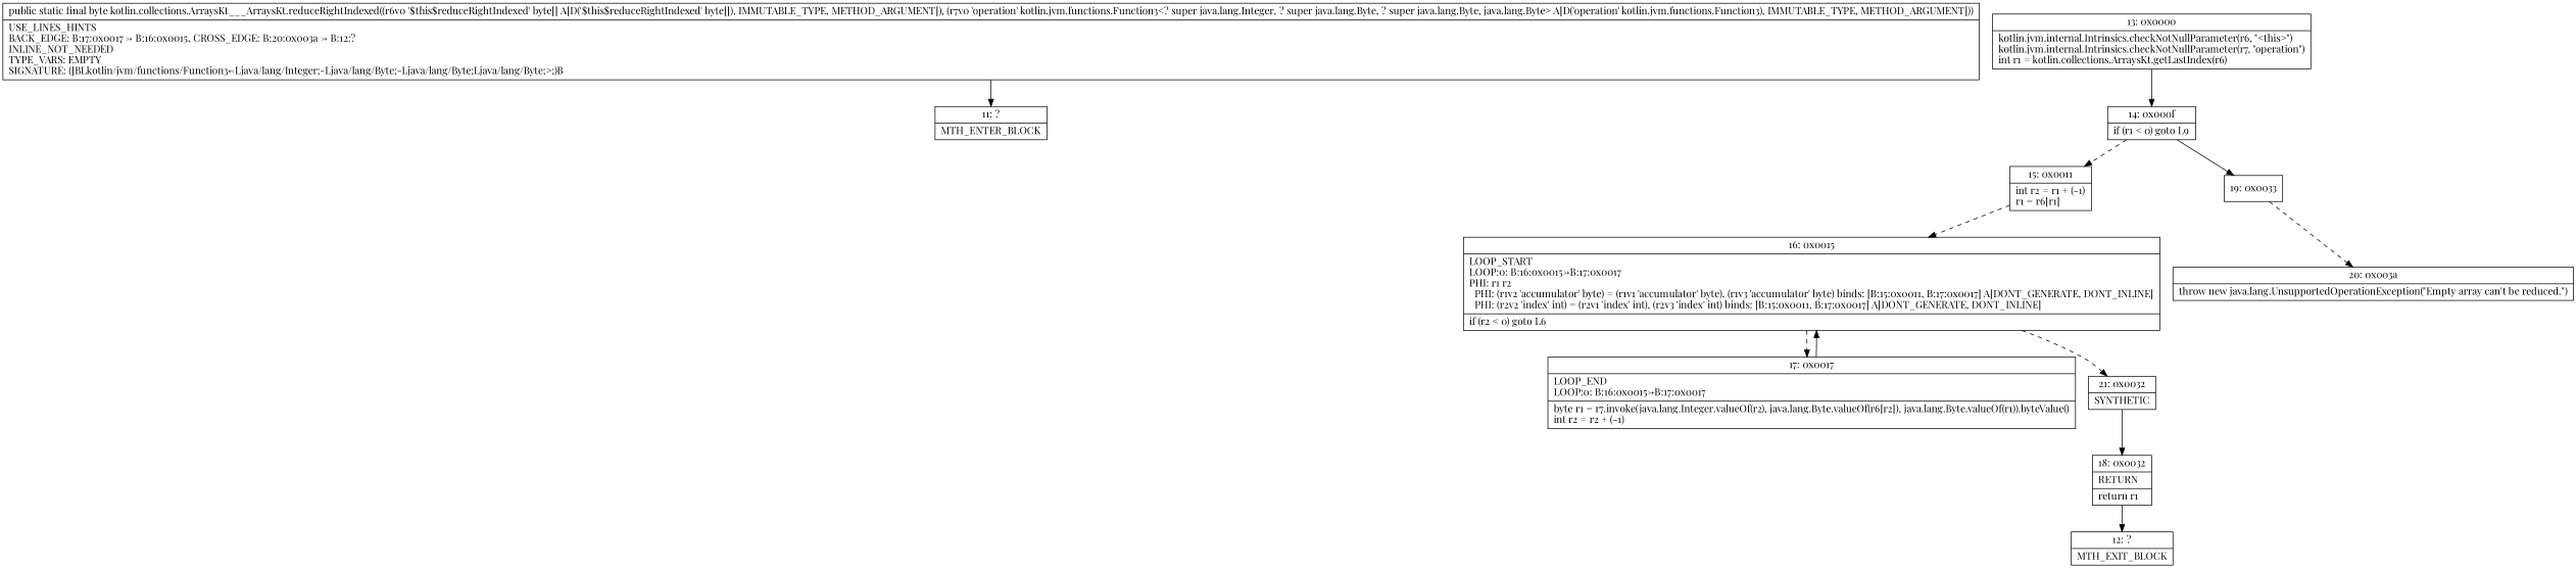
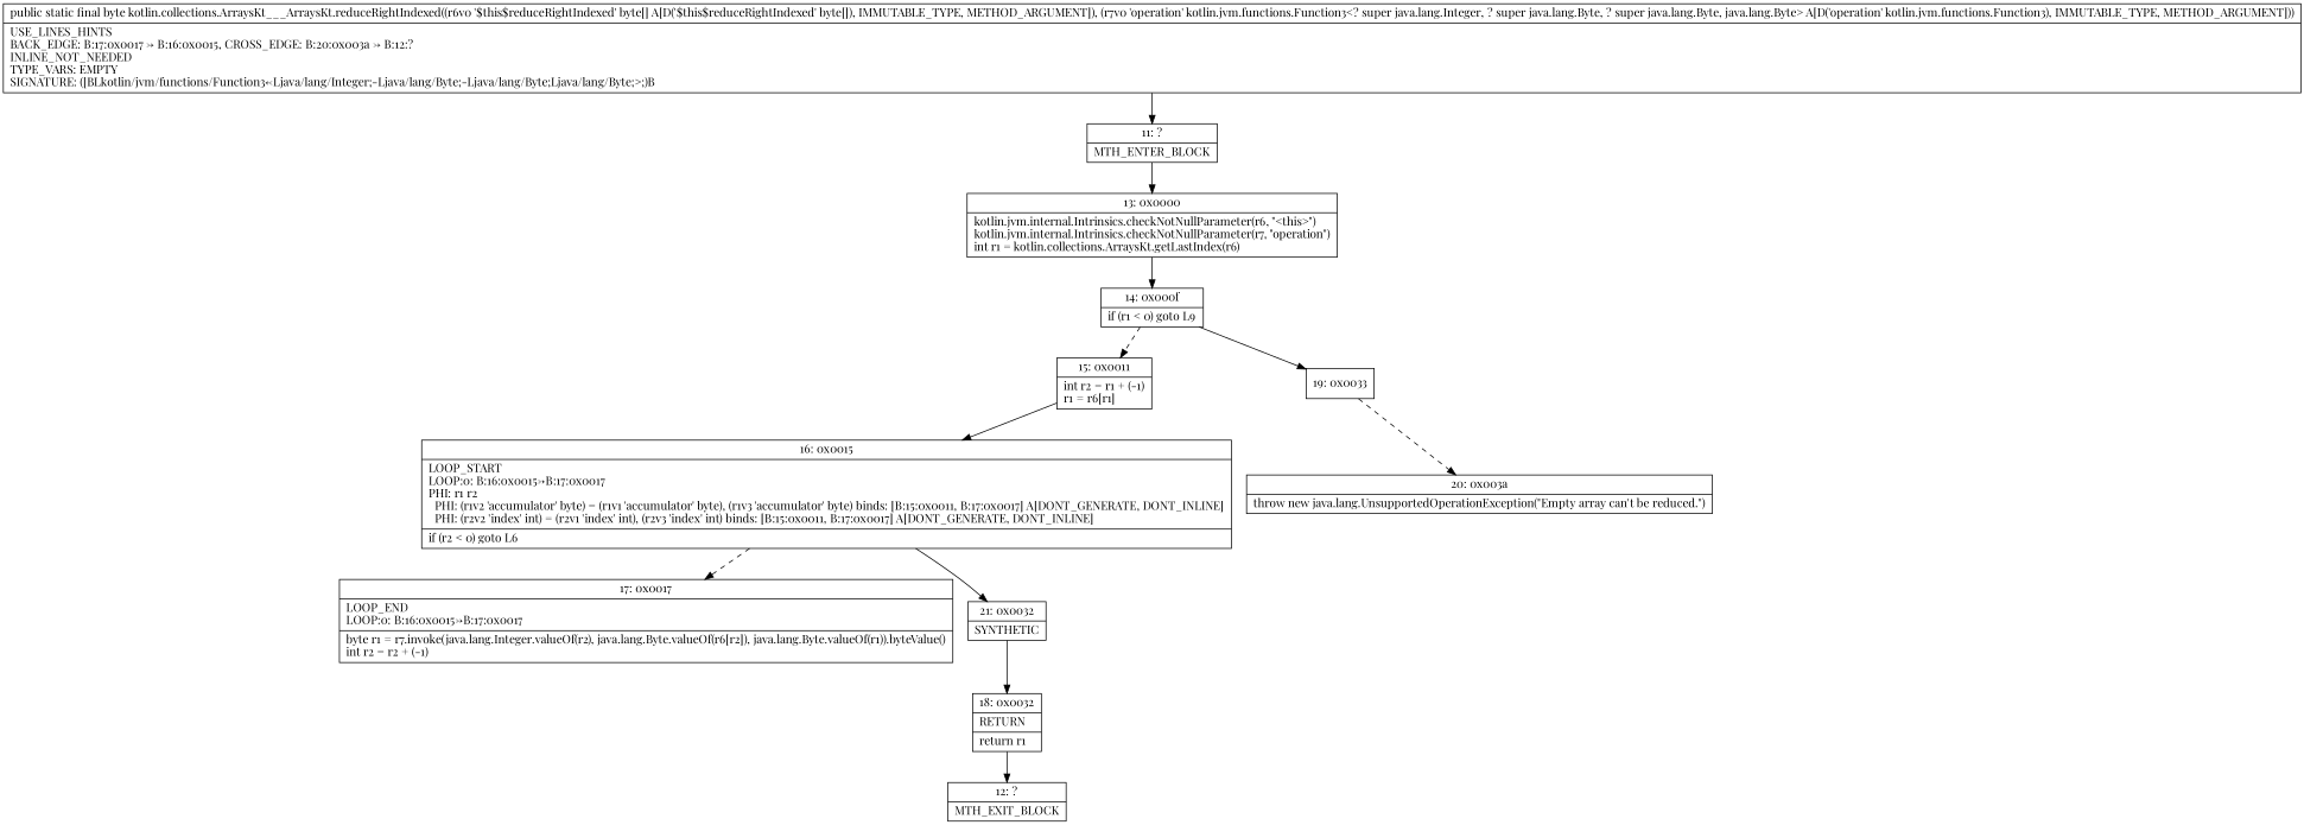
  digraph {
    fontname="Playfair Display"
    node [fontname="Playfair Display" shape=record]
    edge [fontname="Playfair Display"]
    n1 [label="{11\:\ ?|MTH_ENTER_BLOCK\l}"]
    n2 [label="{13\:\ 0x0000|kotlin.jvm.internal.Intrinsics.checkNotNullParameter(r6, \"\<this\>\")\lkotlin.jvm.internal.Intrinsics.checkNotNullParameter(r7, \"operation\")\lint r1 = kotlin.collections.ArraysKt.getLastIndex(r6)\l}"]
    n3 [label="{14\:\ 0x000f|if (r1 \< 0) goto L9\l}"]
    n4 [label="{15\:\ 0x0011|int r2 = r1 + (\-1)\lr1 = r6[r1]\l}"]
    n5 [label="{19\:\ 0x0033}"]
    n6 [label="{16\:\ 0x0015|LOOP_START\lLOOP:0: B:16:0x0015\-\>B:17:0x0017\lPHI: r1 r2 \l  PHI: (r1v2 'accumulator' byte) = (r1v1 'accumulator' byte), (r1v3 'accumulator' byte) binds: [B:15:0x0011, B:17:0x0017] A[DONT_GENERATE, DONT_INLINE]\l  PHI: (r2v2 'index' int) = (r2v1 'index' int), (r2v3 'index' int) binds: [B:15:0x0011, B:17:0x0017] A[DONT_GENERATE, DONT_INLINE]\l|if (r2 \< 0) goto L6\l}"]
    n7 [label="{20\:\ 0x003a|throw new java.lang.UnsupportedOperationException(\"Empty array can't be reduced.\")\l}"]
    n8 [label="{17\:\ 0x0017|LOOP_END\lLOOP:0: B:16:0x0015\-\>B:17:0x0017\l|byte r1 = r7.invoke(java.lang.Integer.valueOf(r2), java.lang.Byte.valueOf(r6[r2]), java.lang.Byte.valueOf(r1)).byteValue()\lint r2 = r2 + (\-1)\l}"]
    n9 [label="{21\:\ 0x0032|SYNTHETIC\l}"]
    n10 [label="{18\:\ 0x0032|RETURN\l|return r1\l}"]
    n11 [label="{12\:\ ?|MTH_EXIT_BLOCK\l}"]
    n12 [label="{public static final byte kotlin.collections.ArraysKt___ArraysKt.reduceRightIndexed((r6v0 '$this$reduceRightIndexed' byte[] A[D('$this$reduceRightIndexed' byte[]), IMMUTABLE_TYPE, METHOD_ARGUMENT]), (r7v0 'operation' kotlin.jvm.functions.Function3\<? super java.lang.Integer, ? super java.lang.Byte, ? super java.lang.Byte, java.lang.Byte\> A[D('operation' kotlin.jvm.functions.Function3), IMMUTABLE_TYPE, METHOD_ARGUMENT]))  | USE_LINES_HINTS\lBACK_EDGE: B:17:0x0017 \-\> B:16:0x0015, CROSS_EDGE: B:20:0x003a \-\> B:12:?\lINLINE_NOT_NEEDED\lTYPE_VARS: EMPTY\lSIGNATURE: ([BLkotlin\/jvm\/functions\/Function3\<\-Ljava\/lang\/Integer;\-Ljava\/lang\/Byte;\-Ljava\/lang\/Byte;Ljava\/lang\/Byte;\>;)B\l}"]
+   n1 -> n2
    n2 -> n3
    n3 -> n4 [style=dashed]
    n3 -> n5
-   n4 -> n6 [style=dashed]
+   n4 -> n6
    n5 -> n7 [style=dashed]
    n6 -> n8 [style=dashed]
-   n6 -> n9 [style=dashed]
-   n8 -> n6
+   n6 -> n9
    n9 -> n10
    n10 -> n11
    n12 -> n1
  }
